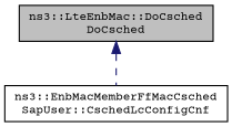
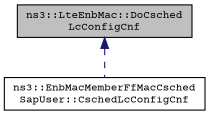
  digraph {
    rankdir=TB
    fontname="Courier Prime"
    node [color=black fontname="Courier Prime" fontsize=10 shape=record style=filled]
-   n1 [fillcolor=grey75 fontcolor=black height=0.2 label="ns3::LteEnbMac::DoCsched\lDoCsched" width=0.4]
+   n1 [fillcolor=grey75 fontcolor=black height=0.2 label="ns3::LteEnbMac::DoCsched\lLcConfigCnf" width=0.4]
    n2 [fillcolor=white height=0.2 label="ns3::EnbMacMemberFfMacCsched\lSapUser::CschedLcConfigCnf" width=0.4]
    n1 -> n2 [color=midnightblue dir=back fontname="Courier Prime" fontsize=10 labelfontname=Helvetica labelfontsize=10 style=dashed]
  }
